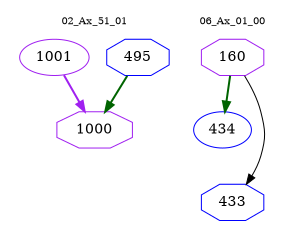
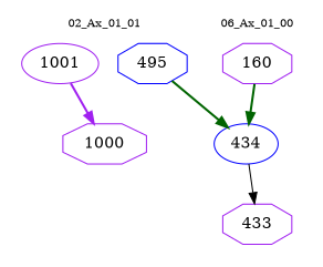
  digraph {
    node [color=purple shape=octagon]
    edge [color=darkgreen style=bold]
    n1 [label=1001 shape=ellipse]
    n2 [color=blue label=495]
    n3 [label=1000]
    n4 [color=blue label=434 shape=ellipse]
    n5 [label=160]
-   n6 [color=blue label=433]
+   n6 [label=433]
    subgraph cluster_1 {
      color=white
      fontsize=10
-     label="02_Ax_51_01"
+     label="02_Ax_01_01"
      n1
      n2
      n3
    }
    subgraph cluster_2 {
      color=white
      fontsize=10
      label="06_Ax_01_00"
      n4
      n5
      n6
    }
    n1 -> n3 [color=purple]
-   n2 -> n3
+   n2 -> n4
    n5 -> n4
-   n5 -> n6 [color=black style=solid]
+   n4 -> n6 [color=black style=solid]
  }
